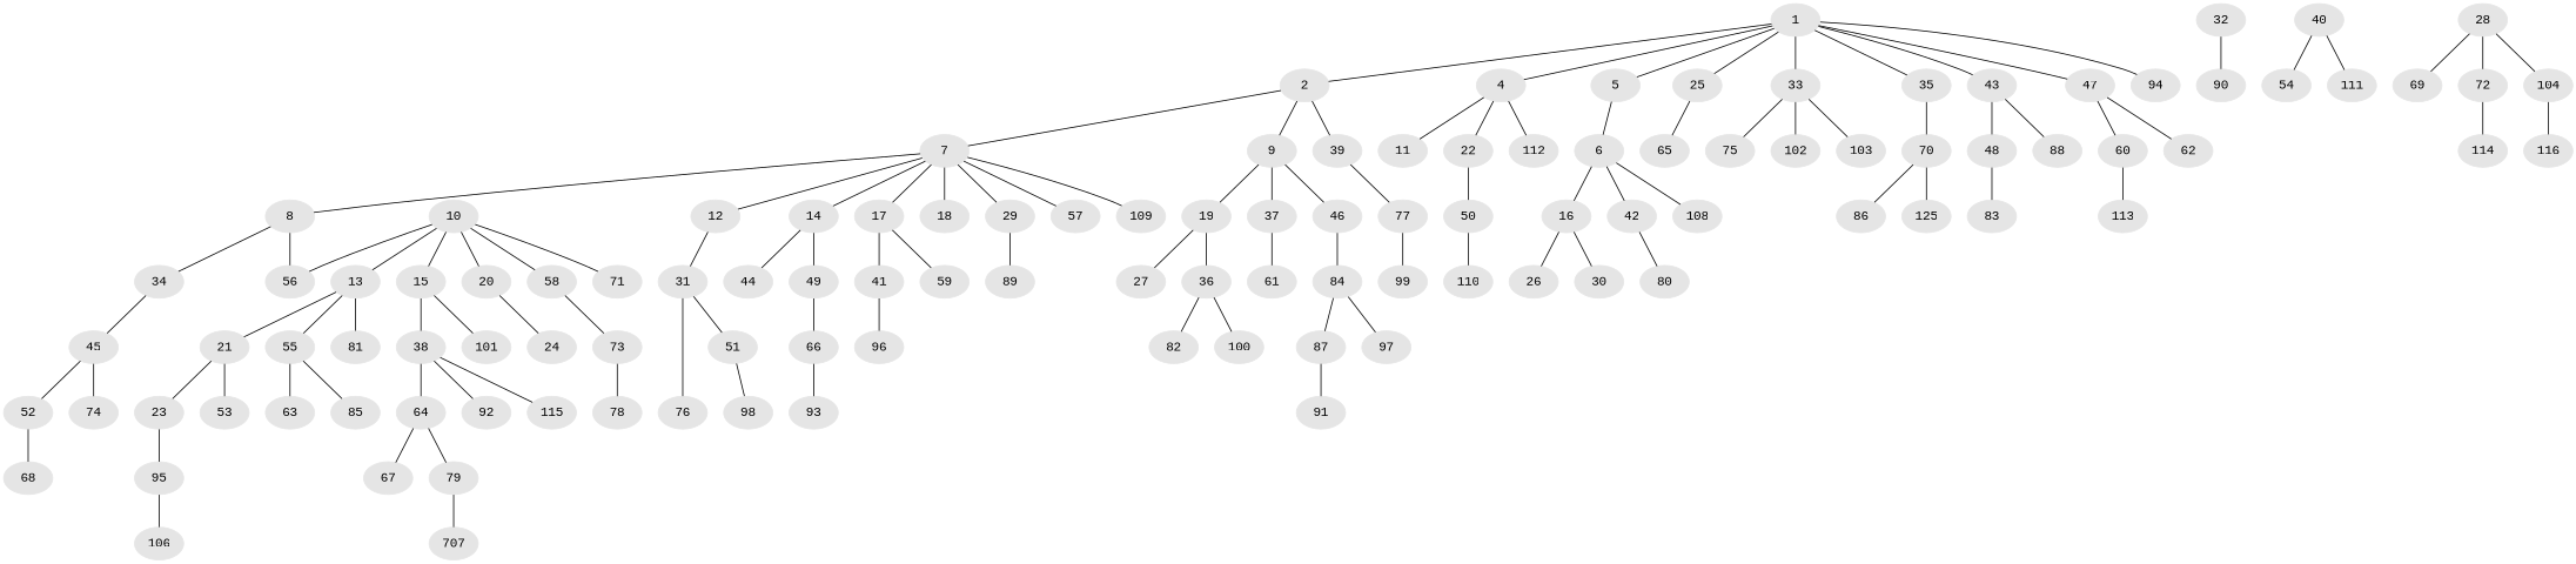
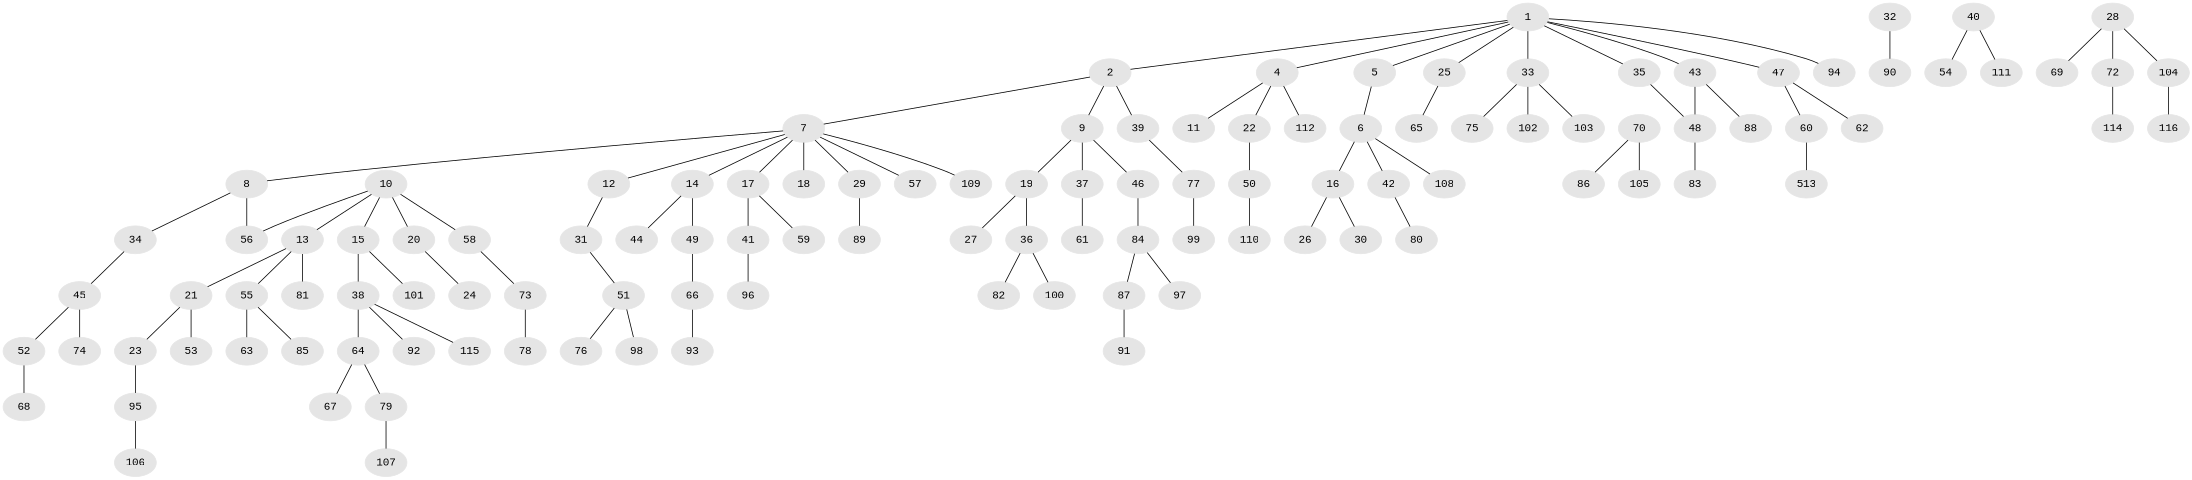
  graph {
    fontname="Liberation Mono"
    node [color=gray90 fontname="Liberation Mono" style=filled]
    edge [fontname="Liberation Mono"]
    1
    2
    4
    5
    25
    33
    35
    43
    47
    94
    7
    9
    39
    11
    22
    112
    6
    65
    75
    102
    103
    70
    48
    88
    60
    62
    8
    12
    14
    17
    18
    29
    57
    109
    19
    37
    46
    77
    32
    90
    40
    54
    111
    50
    16
    42
    108
    26
    30
    80
    34
    56
    31
    44
    49
    41
    59
    89
    10
    13
    15
    20
    58
-   71
    45
    27
    36
    61
    84
    21
    55
    81
    38
    101
    24
    73
    51
    76
    23
    53
    63
    85
    66
    64
    92
    115
    96
    28
    69
    72
    104
    82
    100
    95
    110
    106
    114
    116
    98
    52
    74
    86
-   105 [label=125]
+   105
    67
    79
    99
    83
    68
    87
    97
-   113
+   113 [label=513]
    93
    78
-   107 [label=707]
+   107
    91
    1 -- 2
    1 -- 4
    1 -- 5
    1 -- 25
    1 -- 33
    1 -- 35
    1 -- 43
    1 -- 47
    1 -- 94
    2 -- 7
    2 -- 9
    2 -- 39
    4 -- 11
    4 -- 22
    4 -- 112
    5 -- 6
    25 -- 65
    33 -- 75
    33 -- 102
    33 -- 103
-   35 -- 70
+   35 -- 48
    43 -- 48
    43 -- 88
    47 -- 60
    47 -- 62
    7 -- 8
    7 -- 12
    7 -- 14
    7 -- 17
    7 -- 18
    7 -- 29
    7 -- 57
    7 -- 109
    9 -- 19
    9 -- 37
    9 -- 46
    39 -- 77
    22 -- 50
    6 -- 16
    6 -- 42
    6 -- 108
    70 -- 86
    70 -- 105
    48 -- 83
    60 -- 113
    8 -- 34
    8 -- 56
    12 -- 31
    14 -- 44
    14 -- 49
    17 -- 41
    17 -- 59
    29 -- 89
    19 -- 27
    19 -- 36
    37 -- 61
    46 -- 84
    77 -- 99
    32 -- 90
    40 -- 54
    40 -- 111
    50 -- 110
    16 -- 26
    16 -- 30
    42 -- 80
    34 -- 45
    31 -- 51
-   31 -- 76
+   51 -- 76
    49 -- 66
    41 -- 96
    10 -- 56
    10 -- 13
    10 -- 15
    10 -- 20
    10 -- 58
-   10 -- 71
    13 -- 21
    13 -- 55
    13 -- 81
    15 -- 38
    15 -- 101
    20 -- 24
    58 -- 73
    45 -- 52
    45 -- 74
    36 -- 82
    36 -- 100
    84 -- 87
    84 -- 97
    21 -- 23
    21 -- 53
    55 -- 63
    55 -- 85
    38 -- 64
    38 -- 92
    38 -- 115
    73 -- 78
    51 -- 98
    23 -- 95
    66 -- 93
    64 -- 67
    64 -- 79
    28 -- 69
    28 -- 72
    28 -- 104
    72 -- 114
    104 -- 116
    95 -- 106
    52 -- 68
    79 -- 107
    87 -- 91
  }
